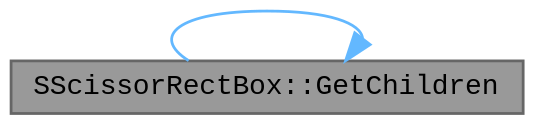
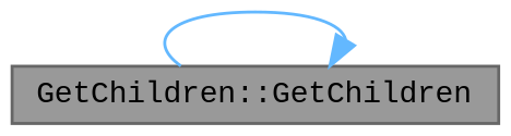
  digraph {
    rankdir=LR
    fontname="Liberation Mono"
-   n1 [color=gray40 fillcolor=grey60 fontcolor=black fontname="Liberation Mono" fontsize=10 height=0.2 label="SScissorRectBox::GetChildren" shape=box style=filled width=0.4]
+   n1 [color=gray40 fillcolor=grey60 fontcolor=black fontname="Liberation Mono" fontsize=10 height=0.2 label="GetChildren::GetChildren" shape=box style=filled width=0.4]
    n1 -> n1 [color=steelblue1 fontname="Liberation Mono" fontsize=10 labelfontname=Helvetica labelfontsize=10 style=solid]
  }
